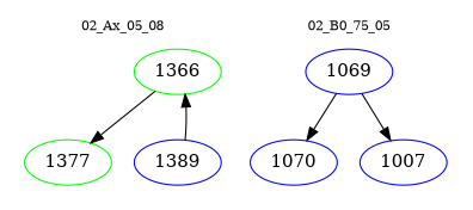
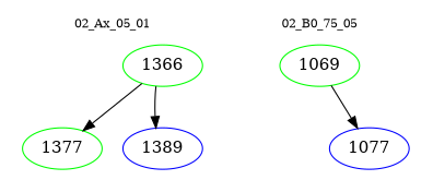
  digraph {
    node [color=green]
    edge [color=black]
    n1 [label=1366]
    n2 [label=1377]
    n3 [color=blue label=1389]
-   n4 [color=blue label=1069]
-   n5 [color=blue label=1070]
-   n6 [color=blue label=1007]
+   n4 [label=1069]
+   n6 [color=blue label=1077]
    subgraph cluster_1 {
      color=white
      fontsize=10
-     label="02_Ax_05_08"
+     label="02_Ax_05_01"
      n1
      n2
      n3
    }
    subgraph cluster_2 {
      color=white
      fontsize=10
      label="02_B0_75_05"
      n4
-     n5
      n6
    }
    n1 -> n2
-   n3 -> n1
-   n4 -> n5
+   n1 -> n3
    n4 -> n6
  }
